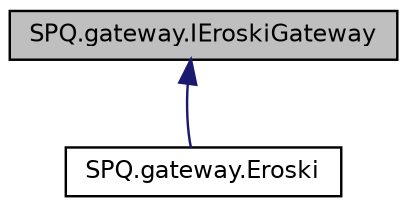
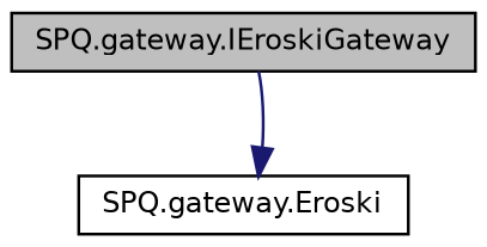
  digraph {
    node [color=black fontname=Helvetica fontsize=10 shape=record style=filled]
    n1 [fillcolor=grey75 fontcolor=black height=0.2 label="SPQ.gateway.IEroskiGateway" width=0.4]
    n2 [fillcolor=white height=0.2 label="SPQ.gateway.Eroski" width=0.4]
-   n1 -> n2 [color=midnightblue dir=back fontname=Helvetica fontsize=10 labelfontname=Helvetica labelfontsize=10 style=solid]
+   n2 -> n1 [color=midnightblue dir=back fontname=Helvetica fontsize=10 labelfontname=Helvetica labelfontsize=10 style=solid]
  }
